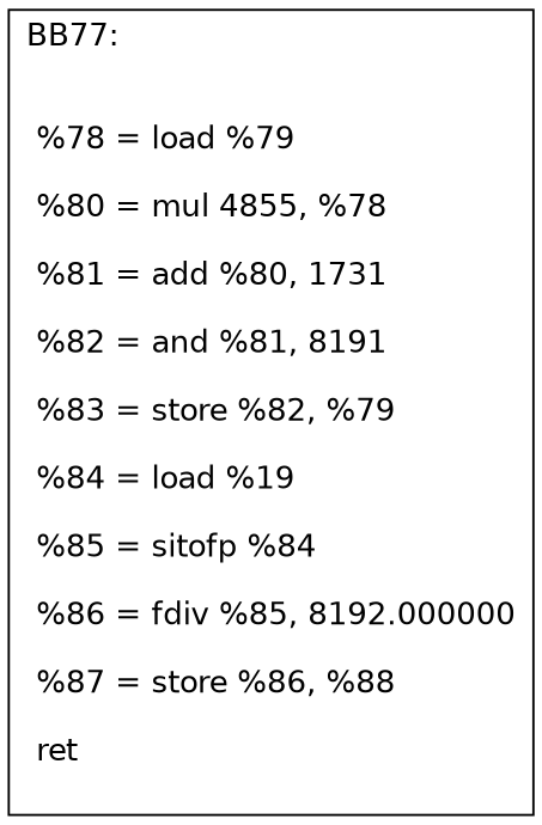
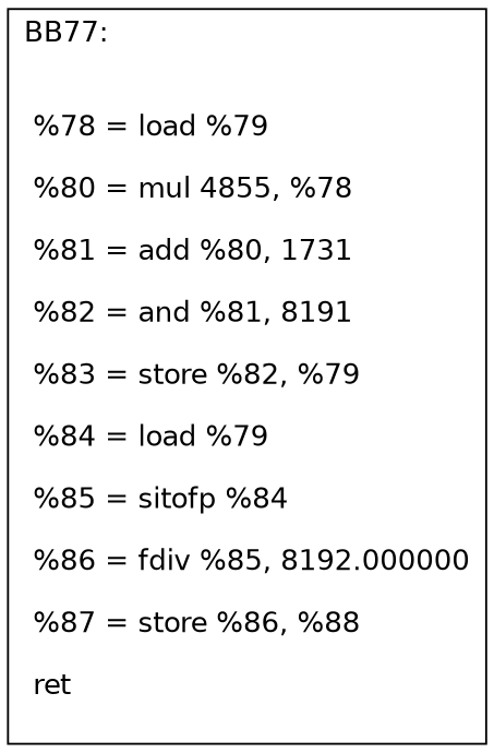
  digraph {
    rankdir=LR
    fontname="DejaVu Sans"
-   n1 [label="{BB77:\l\l\n             %78 = load %79\l\n             %80 = mul 4855, %78\l\n             %81 = add %80, 1731\l\n             %82 = and %81, 8191\l\n             %83 = store %82, %79\l\n             %84 = load %19\l\n             %85 = sitofp %84\l\n             %86 = fdiv %85, 8192.000000\l\n             %87 = store %86, %88\l\n             ret\l\n             }" shape=record fontname="DejaVu Sans"]
+   n1 [label="{BB77:\l\l\n             %78 = load %79\l\n             %80 = mul 4855, %78\l\n             %81 = add %80, 1731\l\n             %82 = and %81, 8191\l\n             %83 = store %82, %79\l\n             %84 = load %79\l\n             %85 = sitofp %84\l\n             %86 = fdiv %85, 8192.000000\l\n             %87 = store %86, %88\l\n             ret\l\n             }" shape=record fontname="DejaVu Sans"]
  }
